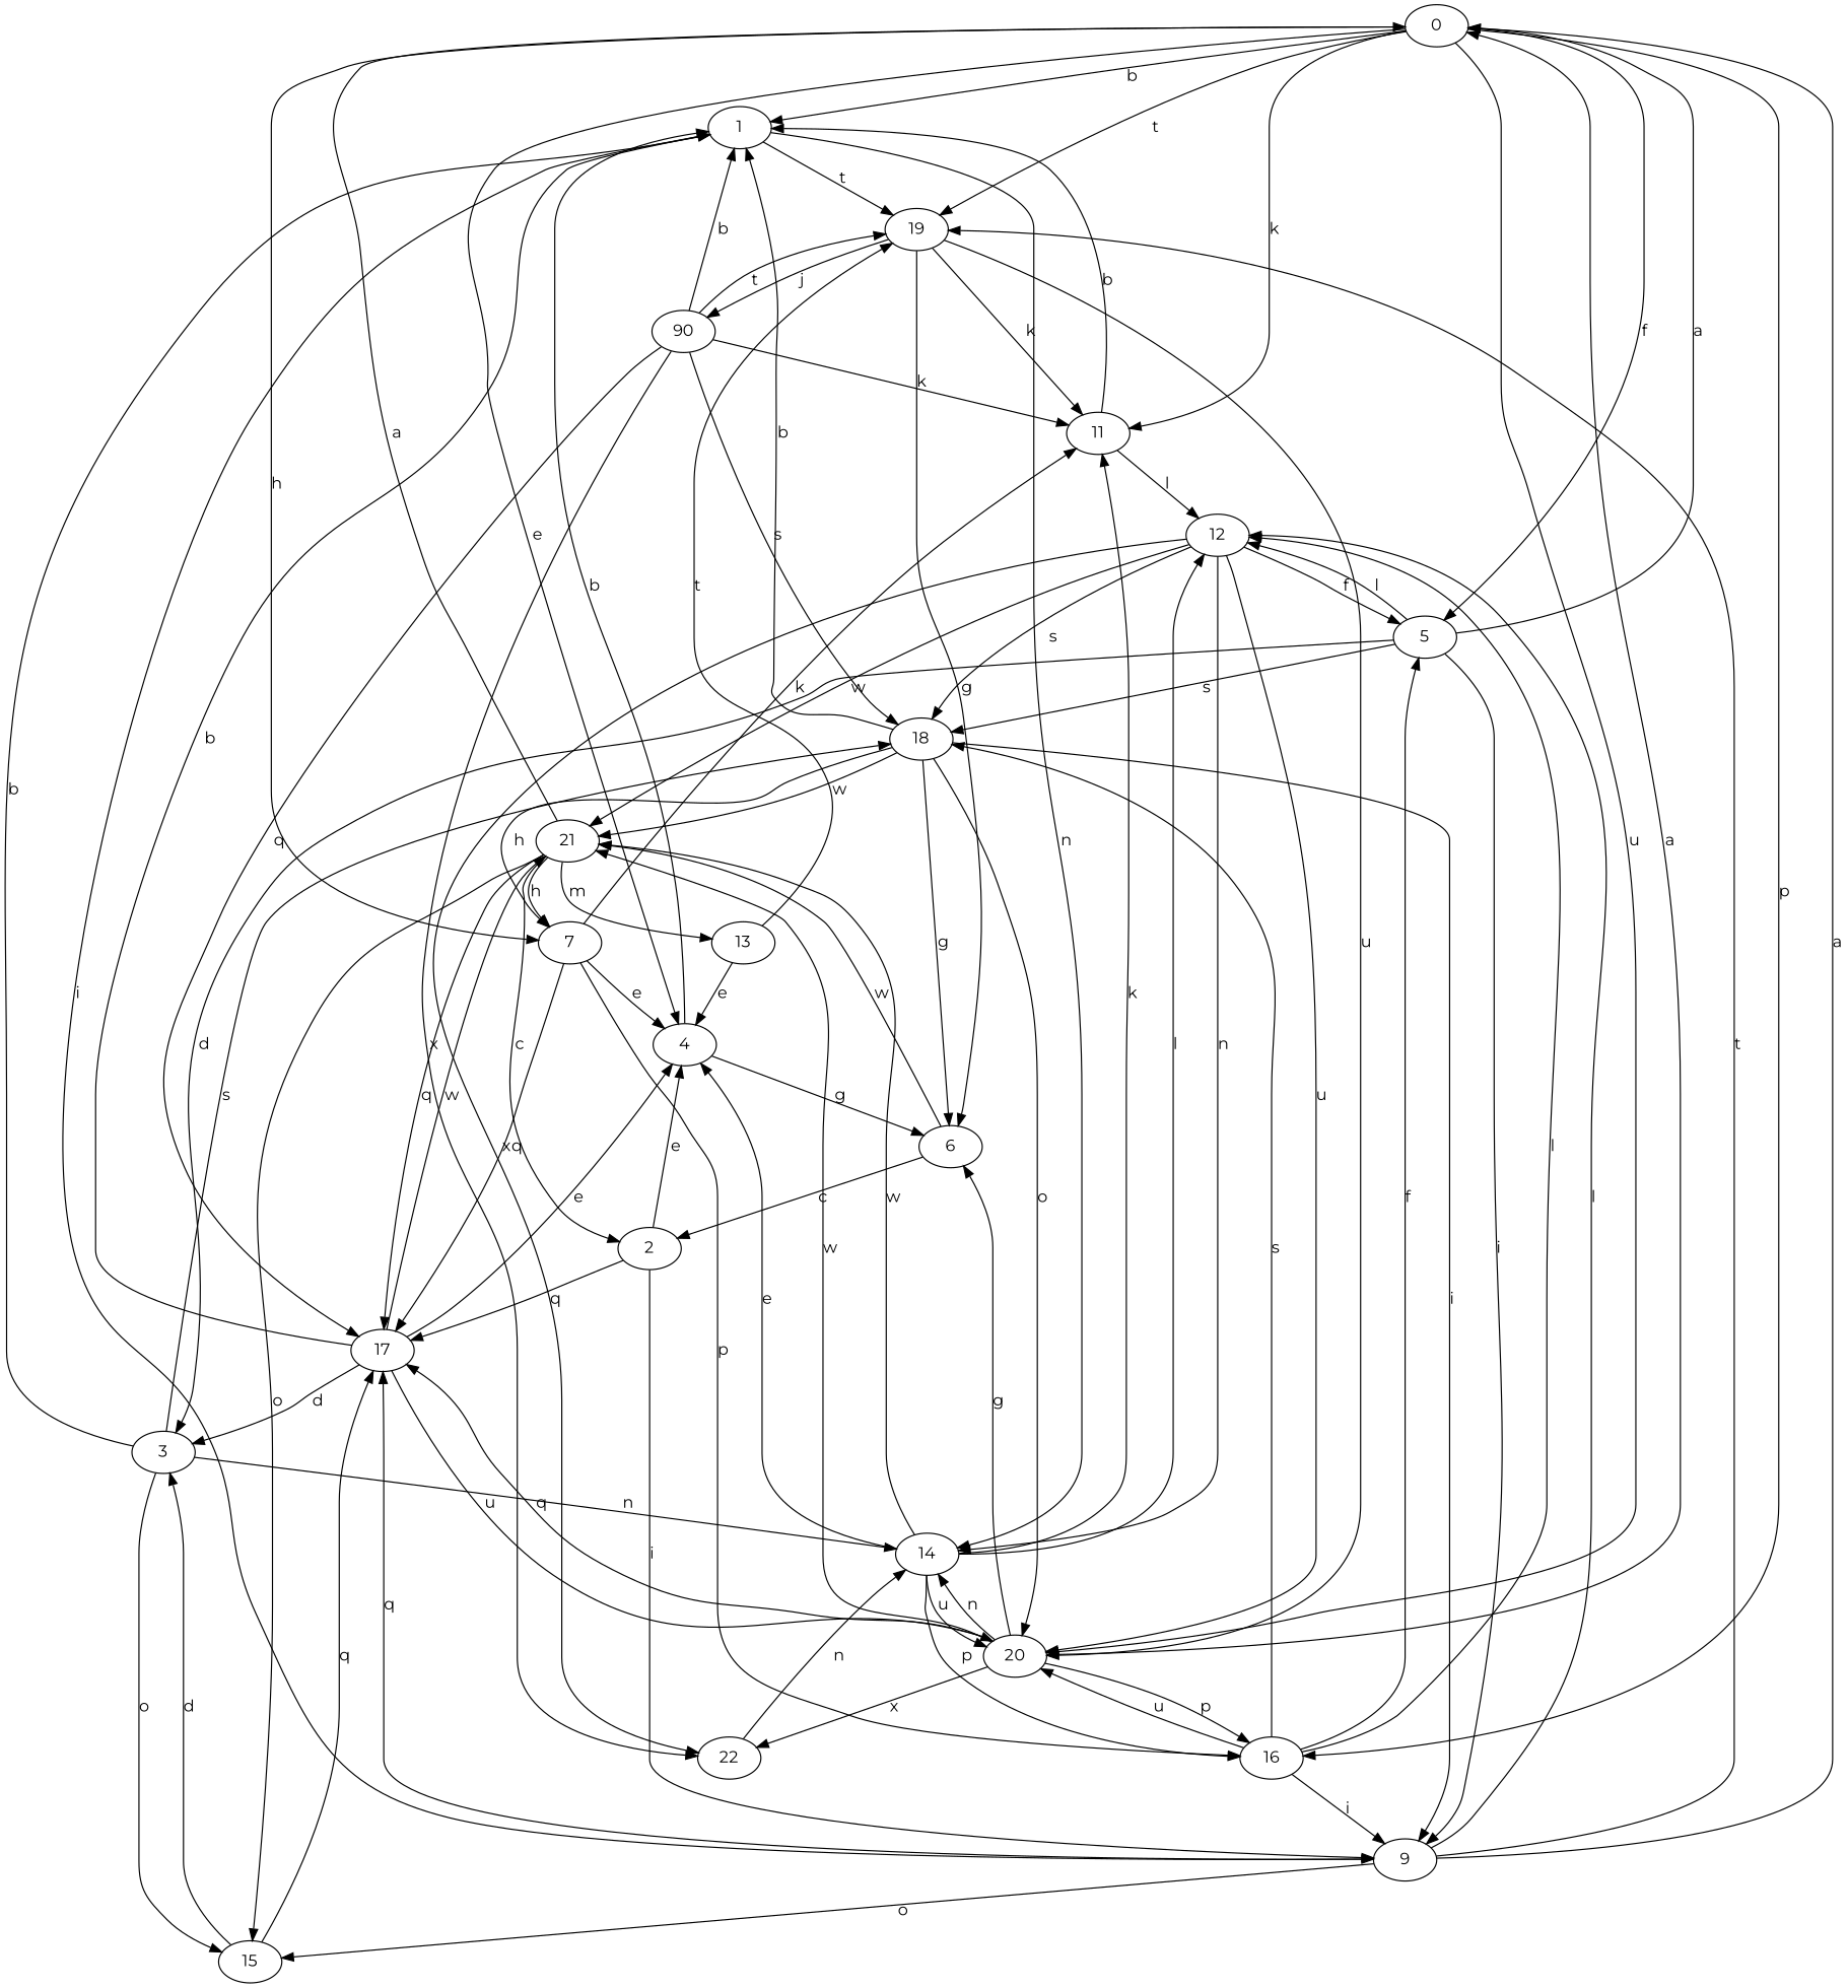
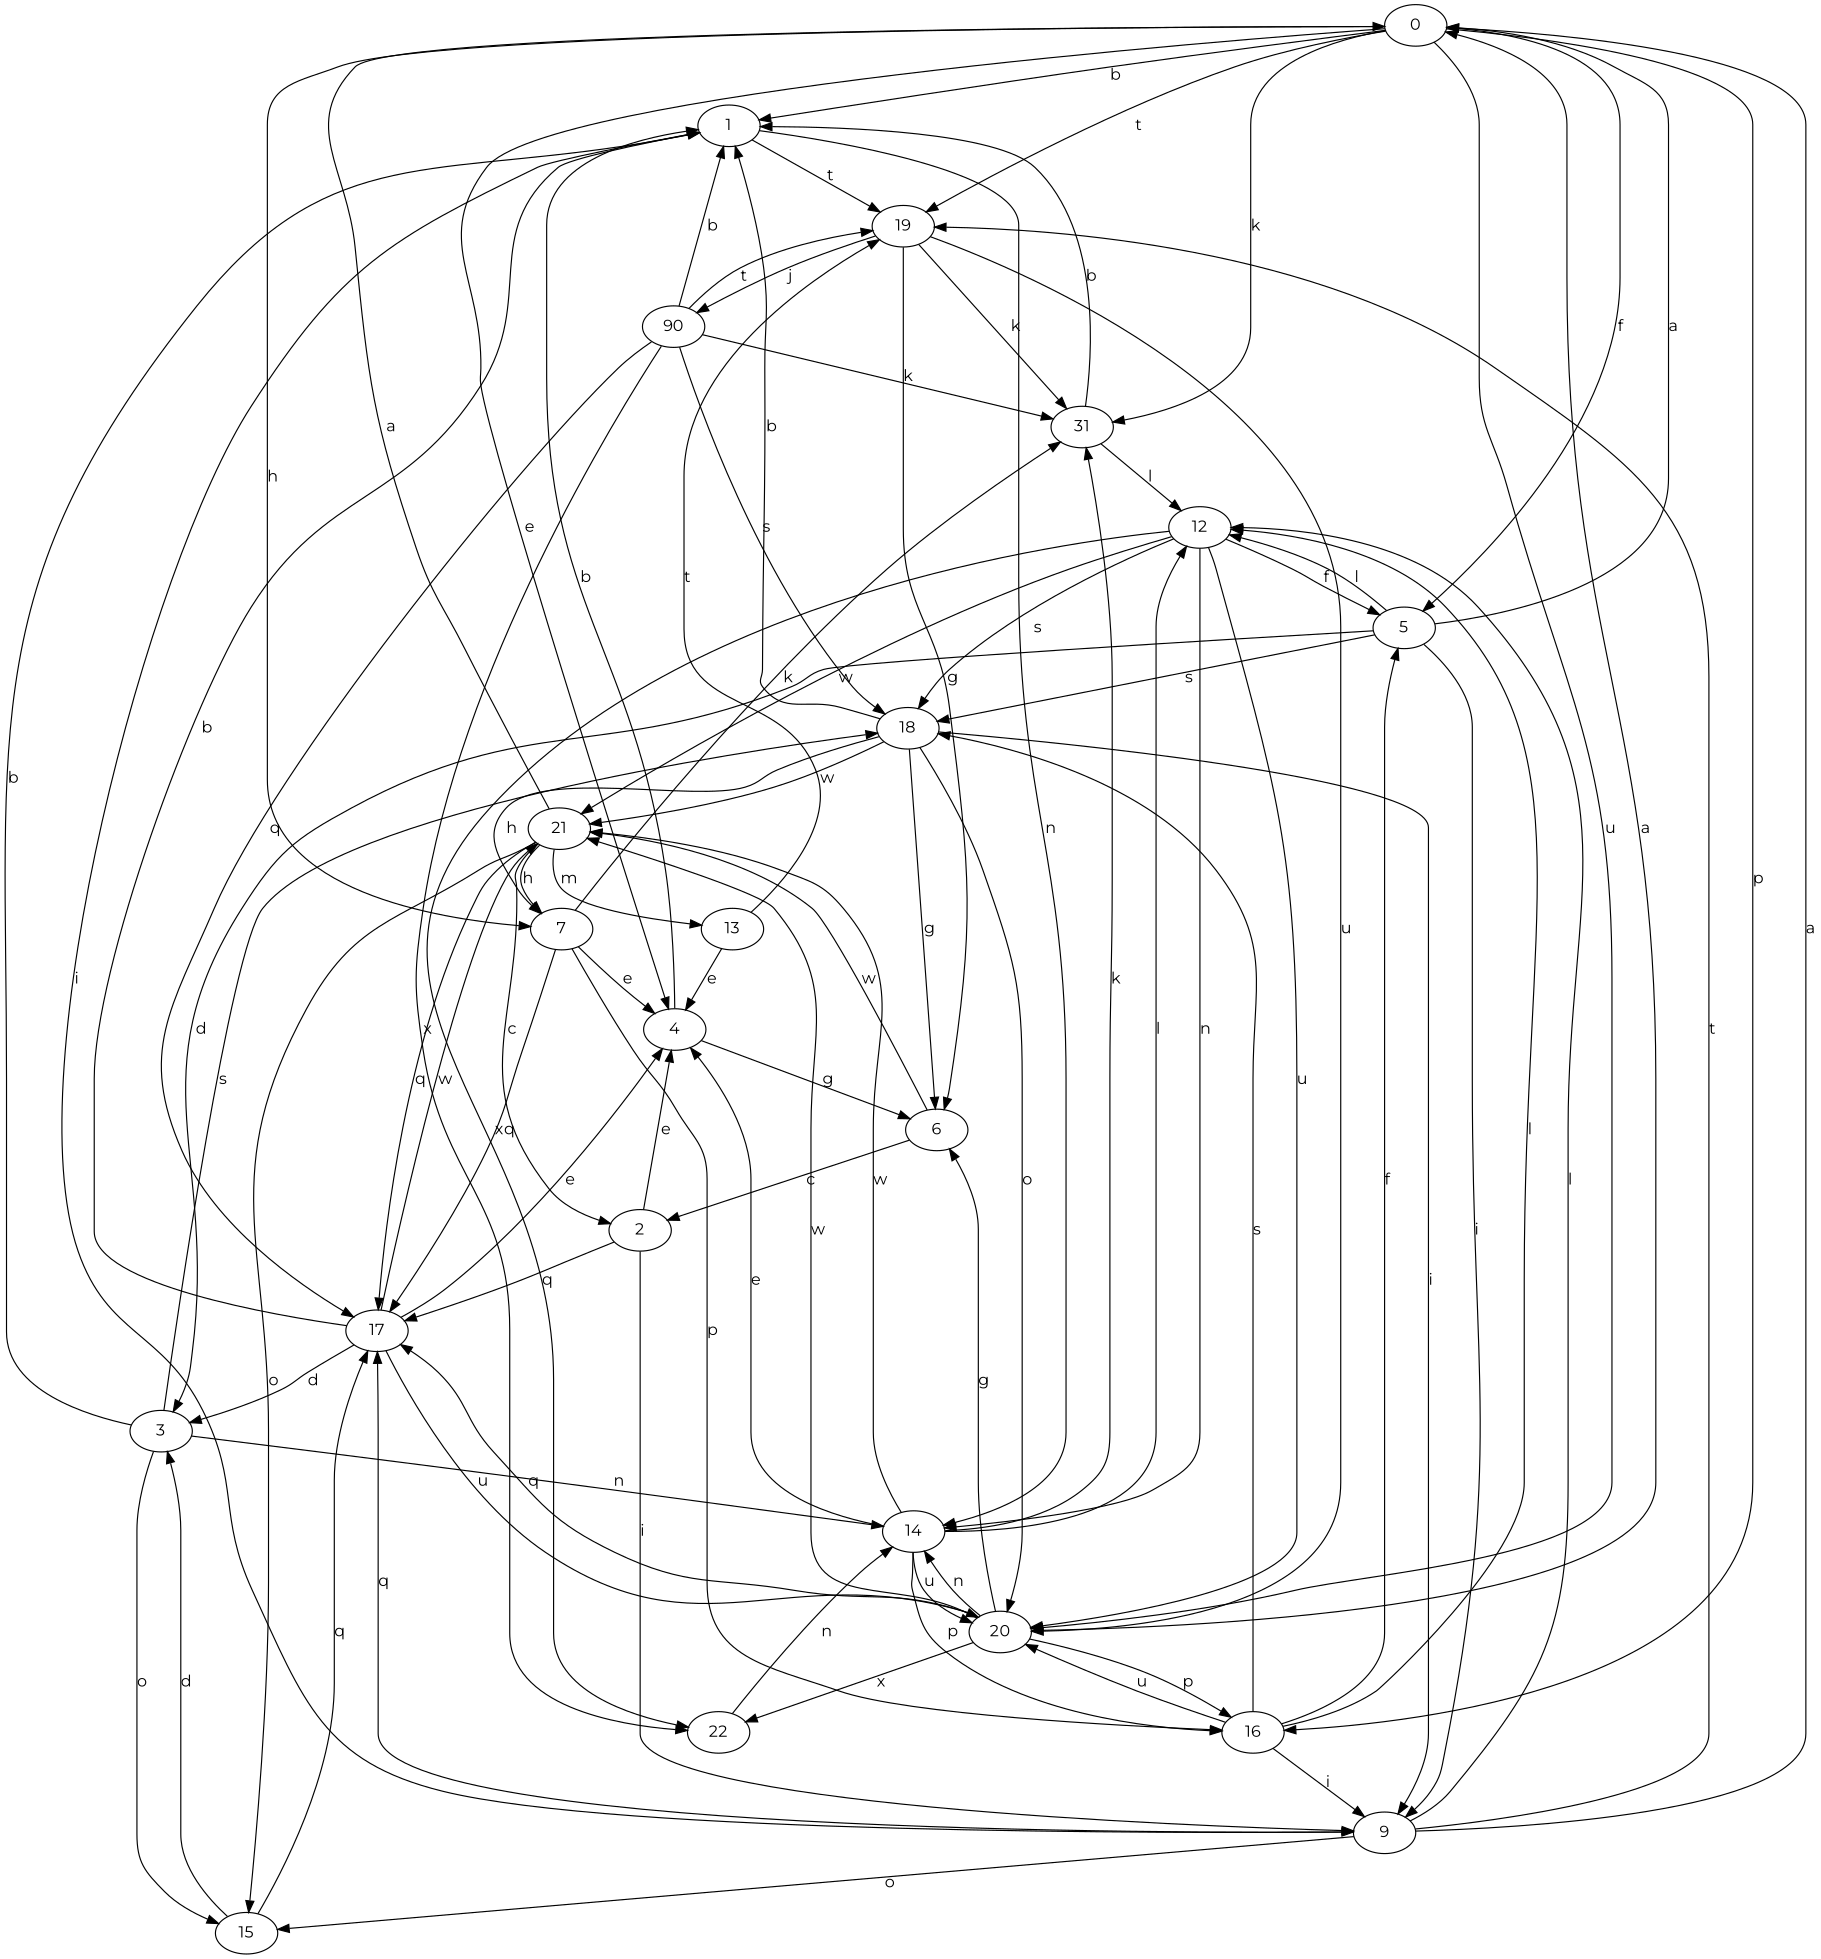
  strict digraph {
    fontname=Montserrat
    node [fontname=Montserrat]
    edge [fontname=Montserrat]
    0
    1
    4
    5
    7
-   11
+   11 [label=31]
    16
    19
    20
    9
    14
    6
    3
    18
    12
    17
    n17 [label=90]
    21
    22
    15
    2
    13
    0 -> 1 [label=b]
    0 -> 4 [label=e]
    0 -> 5 [label=f]
    0 -> 7 [label=h]
    0 -> 11 [label=k]
    0 -> 16 [label=p]
    0 -> 19 [label=t]
    0 -> 20 [label=u]
    1 -> 19 [label=t]
    1 -> 9 [label=i]
    1 -> 14 [label=n]
    4 -> 1 [label=b]
    4 -> 6 [label=g]
    5 -> 0 [label=a]
    5 -> 9 [label=i]
    5 -> 3 [label=d]
    5 -> 18 [label=s]
    5 -> 12 [label=l]
    7 -> 4 [label=e]
    7 -> 11 [label=k]
    7 -> 16 [label=p]
    7 -> 17 [label=q]
    11 -> 1 [label=b]
    11 -> 12 [label=l]
    16 -> 5 [label=f]
    16 -> 20 [label=u]
    16 -> 9 [label=i]
    16 -> 18 [label=s]
    16 -> 12 [label=l]
    19 -> 11 [label=k]
    19 -> 20 [label=u]
    19 -> 6 [label=g]
    19 -> n17 [label=j]
    20 -> 0 [label=a]
    20 -> 16 [label=p]
    20 -> 14 [label=n]
    20 -> 6 [label=g]
    20 -> 17 [label=q]
    20 -> 21 [label=w]
    20 -> 22 [label=x]
    9 -> 0 [label=a]
    9 -> 19 [label=t]
    9 -> 12 [label=l]
    9 -> 17 [label=q]
    9 -> 15 [label=o]
    14 -> 4 [label=e]
    14 -> 11 [label=k]
    14 -> 16 [label=p]
    14 -> 20 [label=u]
    14 -> 12 [label=l]
    14 -> 21 [label=w]
    6 -> 21 [label=w]
    6 -> 2 [label=c]
    3 -> 1 [label=b]
    3 -> 14 [label=n]
    3 -> 18 [label=s]
    3 -> 15 [label=o]
    18 -> 1 [label=b]
    18 -> 7 [label=h]
    18 -> 20 [label=o]
    18 -> 9 [label=i]
    18 -> 6 [label=g]
    18 -> 21 [label=w]
    12 -> 5 [label=f]
    12 -> 20 [label=u]
    12 -> 14 [label=n]
    12 -> 18 [label=s]
    12 -> 21 [label=w]
    12 -> 22 [label=x]
    17 -> 1 [label=b]
    17 -> 4 [label=e]
    17 -> 20 [label=u]
    17 -> 3 [label=d]
    17 -> 21 [label=w]
    n17 -> 1 [label=b]
    n17 -> 11 [label=k]
    n17 -> 19 [label=t]
    n17 -> 18 [label=s]
    n17 -> 17 [label=q]
    n17 -> 22 [label=x]
    21 -> 0 [label=a]
    21 -> 7 [label=h]
    21 -> 17 [label=q]
    21 -> 15 [label=o]
    21 -> 2 [label=c]
    21 -> 13 [label=m]
    22 -> 14 [label=n]
    15 -> 3 [label=d]
    15 -> 17 [label=q]
    2 -> 4 [label=e]
    2 -> 9 [label=i]
    2 -> 17 [label=q]
    13 -> 4 [label=e]
    13 -> 19 [label=t]
  }
